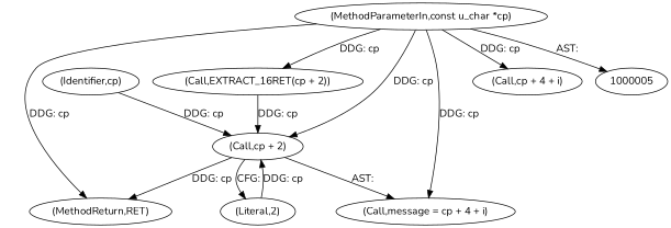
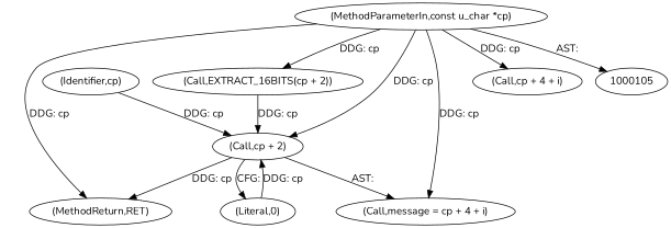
  digraph {
    fontname=Nunito
    node [fontname=Nunito]
    edge [fontname=Nunito]
    n1 [label="(Call,cp + 2)"]
-   n2 [label="(Literal,2)"]
+   n2 [label="(Literal,0)"]
    n3 [label="(MethodReturn,RET)"]
    n4 [label="(Call,message = cp + 4 + i)"]
-   n5 [label="(Call,EXTRACT_16RET(cp + 2))"]
+   n5 [label="(Call,EXTRACT_16BITS(cp + 2))"]
    n6 [label="(MethodParameterIn,const u_char *cp)"]
    n7 [label="(Call,cp + 4 + i)"]
-   1000105 [label=1000005]
+   1000105
    n9 [label="(Identifier,cp)"]
    n1 -> n2 [label="CFG: "]
    n1 -> n3 [label="DDG: cp"]
    n1 -> n4 [label="AST: "]
    n2 -> n1 [label="DDG: cp"]
    n5 -> n1 [label="DDG: cp"]
    n6 -> n1 [label="DDG: cp"]
    n6 -> n3 [label="DDG: cp"]
    n6 -> n4 [label="DDG: cp"]
    n6 -> n5 [label="DDG: cp"]
    n6 -> n7 [label="DDG: cp"]
    n6 -> 1000105 [label="AST: "]
    n9 -> n1 [label="DDG: cp"]
  }
